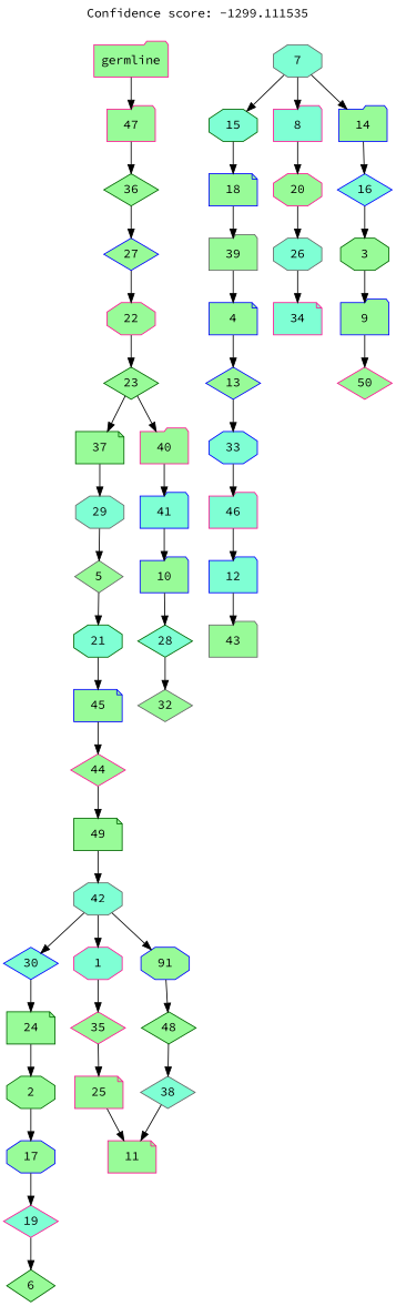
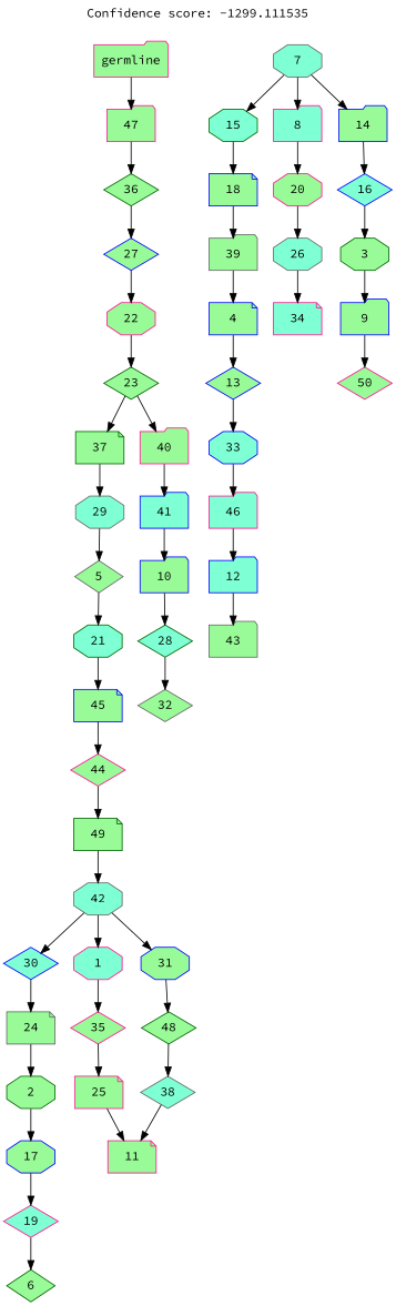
  digraph {
    fontname="Source Code Pro"
    label="Confidence score: -1299.111535"
    labelloc=t
    node [color=deeppink fillcolor=palegreen fontname="Source Code Pro" shape=diamond style=filled]
    edge [fontname="Source Code Pro"]
    n1 [fillcolor=aquamarine label=19]
    n2 [color=darkgreen label=6]
    n3 [color=blue label=17 shape=octagon]
    n4 [color=darkgreen label=2 shape=octagon]
-   n5 [color=darkgreen label=24 shape=note]
+   n5 [color=gray40 label=24 shape=note]
    n6 [color=blue fillcolor=aquamarine label=30]
    n7 [label=25 shape=note]
    n8 [label=11 shape=note]
    n9 [label=35]
    n10 [fillcolor=aquamarine label=1 shape=octagon]
    n11 [color=blue fillcolor=aquamarine label=12 shape=folder]
    n12 [color=gray40 label=43 shape=folder]
    n13 [fillcolor=aquamarine label=46 shape=folder]
    n14 [color=blue fillcolor=aquamarine label=33 shape=octagon]
    n15 [color=blue label=13]
    n16 [color=blue label=4 shape=note]
    n17 [color=gray40 label=39 shape=folder]
    n18 [color=blue label=18 shape=note]
    n19 [color=darkgreen fillcolor=aquamarine label=15 shape=octagon]
    n20 [color=gray40 fillcolor=aquamarine label=26 shape=octagon]
    n21 [fillcolor=aquamarine label=34 shape=note]
    n22 [label=20 shape=octagon]
    n23 [fillcolor=aquamarine label=8 shape=folder]
    n24 [color=blue label=9 shape=folder]
    n25 [label=50]
    n26 [color=darkgreen label=3 shape=octagon]
    n27 [color=blue fillcolor=aquamarine label=16]
    n28 [color=blue label=14 shape=folder]
    n29 [color=gray40 fillcolor=aquamarine label=7 shape=octagon]
    n30 [color=gray40 fillcolor=aquamarine label=38]
    n31 [color=darkgreen label=48]
-   n32 [color=blue label=91 shape=octagon]
+   n32 [color=blue label=31 shape=octagon]
    n33 [color=gray40 fillcolor=aquamarine label=42 shape=octagon]
    n34 [color=darkgreen label=49 shape=note]
    n35 [label=44]
    n36 [color=blue label=45 shape=note]
    n37 [color=darkgreen fillcolor=aquamarine label=21 shape=octagon]
    n38 [color=gray40 label=5]
    n39 [color=gray40 fillcolor=aquamarine label=29 shape=octagon]
    n40 [color=darkgreen label=37 shape=note]
    n41 [color=darkgreen fillcolor=aquamarine label=28]
    n42 [color=gray40 label=32]
    n43 [color=blue label=10 shape=folder]
    n44 [color=blue fillcolor=aquamarine label=41 shape=folder]
    n45 [label=40 shape=folder]
    n46 [color=darkgreen label=23]
    n47 [label=22 shape=octagon]
    n48 [color=blue label=27]
    n49 [color=darkgreen label=36]
    n50 [label=47 shape=folder]
    n51 [label=germline shape=folder]
    n1 -> n2
    n3 -> n1
    n4 -> n3
    n5 -> n4
    n6 -> n5
    n7 -> n8
    n9 -> n7
    n10 -> n9
    n11 -> n12
    n13 -> n11
    n14 -> n13
    n15 -> n14
    n16 -> n15
    n17 -> n16
    n18 -> n17
    n19 -> n18
    n20 -> n21
    n22 -> n20
    n23 -> n22
    n24 -> n25
    n26 -> n24
    n27 -> n26
    n28 -> n27
    n29 -> n19
    n29 -> n23
    n29 -> n28
    n30 -> n8
    n31 -> n30
    n32 -> n31
    n33 -> n6
    n33 -> n10
    n33 -> n32
    n34 -> n33
    n35 -> n34
    n36 -> n35
    n37 -> n36
    n38 -> n37
    n39 -> n38
    n40 -> n39
    n41 -> n42
    n43 -> n41
    n44 -> n43
    n45 -> n44
    n46 -> n40
    n46 -> n45
    n47 -> n46
    n48 -> n47
    n49 -> n48
    n50 -> n49
    n51 -> n50
  }
